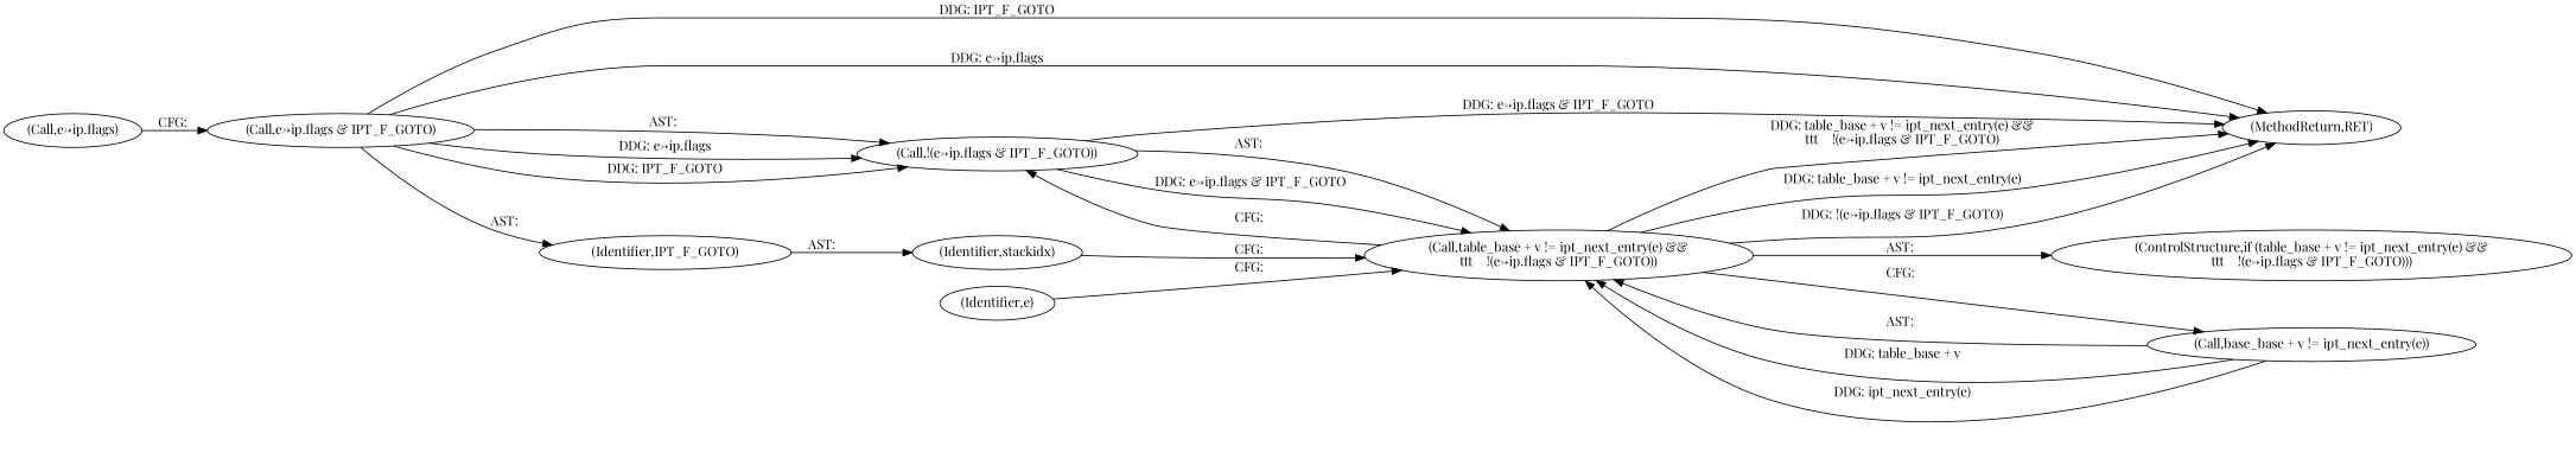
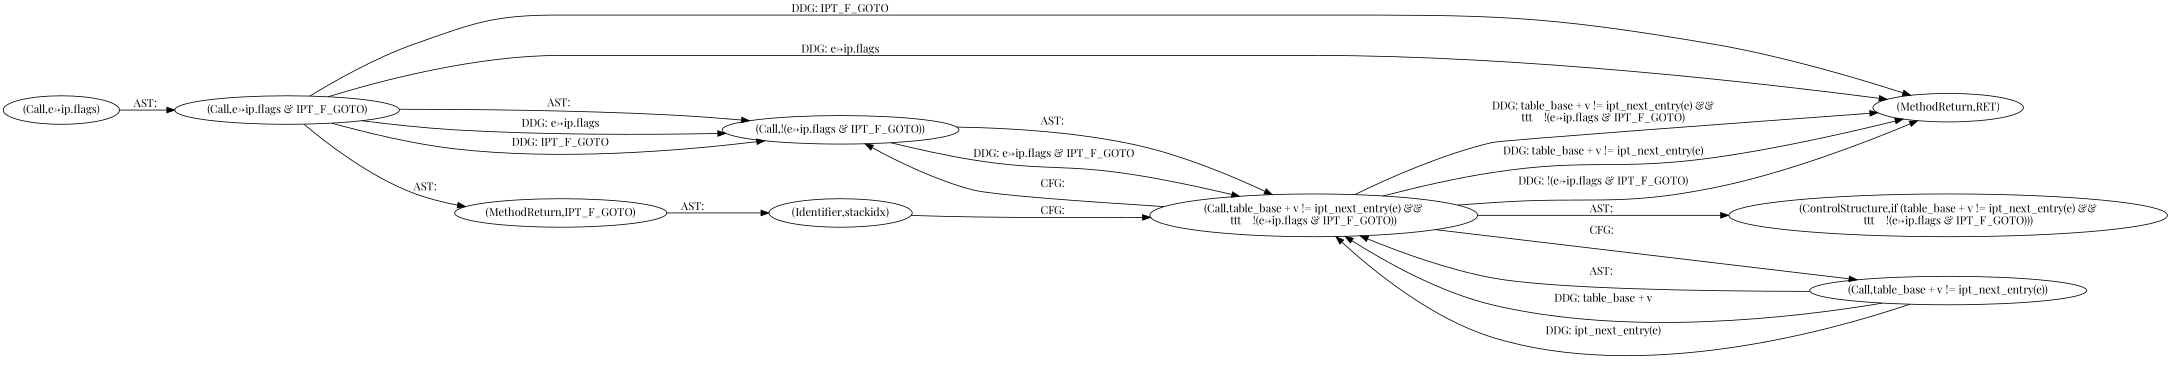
  digraph {
    fontname="Playfair Display"
    rankdir=LR
    node [fontname="Playfair Display"]
    edge [fontname="Playfair Display"]
    n1 [label="(Call,e->ip.flags & IPT_F_GOTO)"]
    n2 [label="(Call,!(e->ip.flags & IPT_F_GOTO))"]
-   n3 [label="(Identifier,IPT_F_GOTO)"]
+   n3 [label="(MethodReturn,IPT_F_GOTO)"]
    n4 [label="(MethodReturn,RET)"]
    n5 [label="(Call,table_base + v != ipt_next_entry(e) &&\n\t\t\t    !(e->ip.flags & IPT_F_GOTO))"]
    n6 [label="(Identifier,stackidx)"]
    n7 [label="(ControlStructure,if (table_base + v != ipt_next_entry(e) &&\n\t\t\t    !(e->ip.flags & IPT_F_GOTO)))"]
-   n8 [label="(Call,base_base + v != ipt_next_entry(e))"]
+   n8 [label="(Call,table_base + v != ipt_next_entry(e))"]
    n9 [label="(Call,e->ip.flags)"]
-   n10 [label="(Identifier,e)"]
    n1 -> n2 [label="AST: "]
    n1 -> n2 [label="DDG: e->ip.flags"]
    n1 -> n2 [label="DDG: IPT_F_GOTO"]
    n1 -> n3 [label="AST: "]
    n1 -> n4 [label="DDG: IPT_F_GOTO"]
    n1 -> n4 [label="DDG: e->ip.flags"]
-   n2 -> n4 [label="DDG: e->ip.flags & IPT_F_GOTO"]
    n2 -> n5 [label="AST: "]
    n2 -> n5 [label="DDG: e->ip.flags & IPT_F_GOTO"]
    n3 -> n6 [label="AST: "]
    n5 -> n2 [label="CFG: "]
    n5 -> n4 [label="DDG: table_base + v != ipt_next_entry(e) &&\n\t\t\t    !(e->ip.flags & IPT_F_GOTO)"]
    n5 -> n4 [label="DDG: table_base + v != ipt_next_entry(e)"]
    n5 -> n4 [label="DDG: !(e->ip.flags & IPT_F_GOTO)"]
    n5 -> n7 [label="AST: "]
    n5 -> n8 [label="CFG: "]
    n6 -> n5 [label="CFG: "]
    n8 -> n5 [label="AST: "]
    n8 -> n5 [label="DDG: table_base + v"]
    n8 -> n5 [label="DDG: ipt_next_entry(e)"]
-   n9 -> n1 [label="CFG: "]
-   n10 -> n5 [label="CFG: "]
+   n9 -> n1 [label="AST: "]
  }
